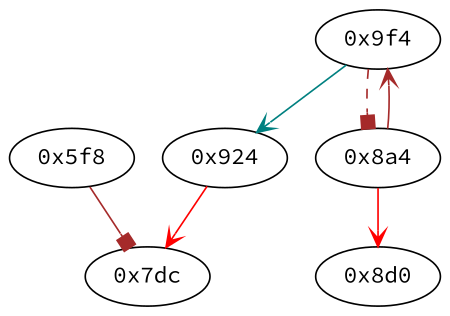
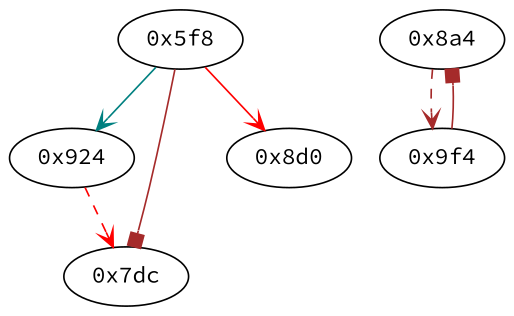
  strict digraph {
    "edge"="{}"
    file="/Users/mark/Documents/deobfus-2019-ccs/ALL-CFG/small-programs/1b-4-1-1-1-gt127-1-1-0/1528_recovered.dot"
    fontname="Source Code Pro"
    "graph"="{u'file': u'/Users/mark/Documents/deobfus-2019-ccs/ALL-CFG/small-programs/1b-4-1-1-1-gt127-1-1-0/1528_recovered.dot'}"
    "node"="{u'opcode': u''}"
    node [fontname="Source Code Pro"]
    edge [arrowhead=vee color=brown fontname="Source Code Pro" style=solid]
    "0x924" [opcode="[u'ldr', u'ldr', u'rsb', u'mvn', u'mul', u'mvn', u'ldr', u'orr', u'mov', u'cmn', u'mov', u'ldr', u'cmp', u'mov', u'mov', u'mov', u'cmn', u'mov', u'mov', u'teq', u'mov', u'b']"]
    "0x7dc" [opcode="[u'mov', u'str', u'ldr', u'str', u'mov', u'b']"]
    "0x8a4" [opcode="[u'ldr', u'str', u'ldr', u'str', u'ldr', u'ldr', u'ldr', u'ldr', u'cmp', u'mov', u'b']"]
    n4 [label="0x9f4" opcode="[u'ldr', u'ldr', u'ldr', u'sub', u'add', u'add', u'str', u'ldr', u'add', u'str', u'mov', u'b']"]
    "0x8d0" [opcode="[u'ldr', u'ldr', u'sub', u'mul', u'mvn', u'ldr', u'orr', u'mov', u'cmn', u'mov', u'ldr', u'cmp', u'mov', u'mov', u'mov', u'cmn', u'mov', u'mov', u'teq', u'mov', u'b']"]
    "0x5f8" [opcode="[u'push', u'add', u'sub', u'str', u'mvn', u'ldr', u'ldr', u'ldrb', u'add', u'str', u'ldr', u'ldr', u'ldr', u'ldr', u'ldr', u'ldr', u'ldr', u'str', u'ldr', u'add', u'str', u'str', u'str', u'b']"]
-   "0x924" -> "0x7dc" [color=red]
-   "0x8a4" -> n4
-   "0x8a4" -> "0x8d0" [color=red]
-   n4 -> "0x8a4" [arrowhead=box style=dashed]
-   n4 -> "0x924" [color=teal]
+   "0x924" -> "0x7dc" [color=red style=dashed]
+   "0x8a4" -> n4 [style=dashed]
+   "0x5f8" -> "0x8d0" [color=red]
+   n4 -> "0x8a4" [arrowhead=box]
+   "0x5f8" -> "0x924" [color=teal]
    "0x5f8" -> "0x7dc" [arrowhead=box]
  }
